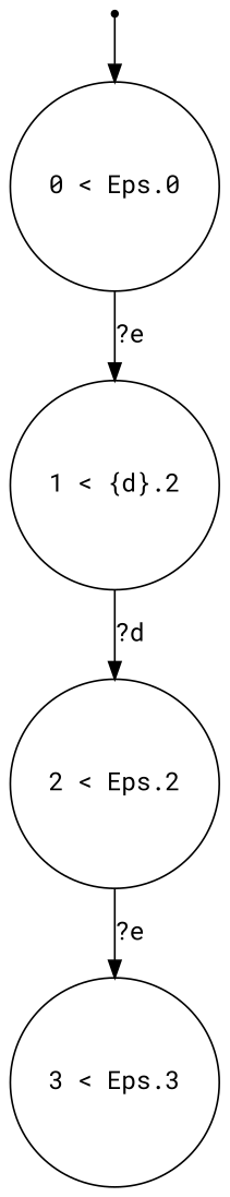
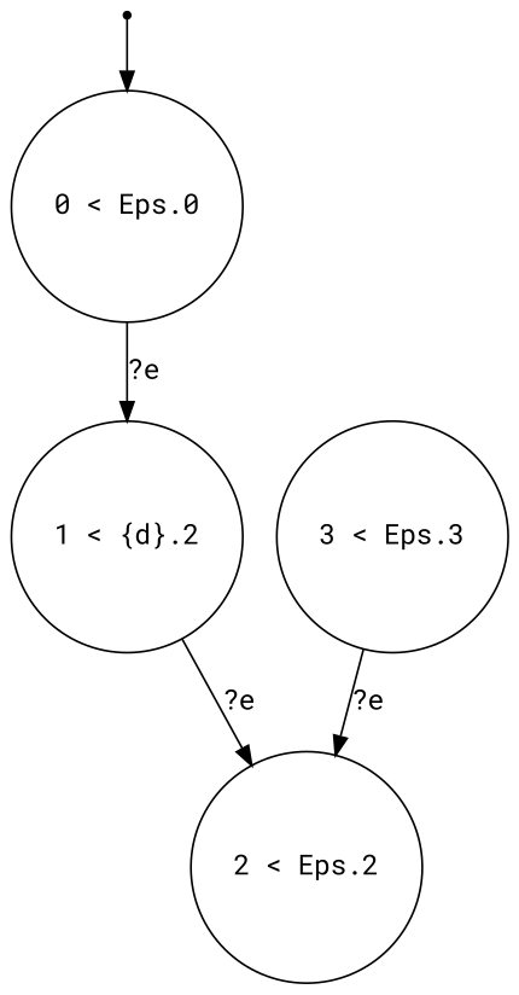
  digraph {
    fontname="Roboto Mono"
    node [fontname="Roboto Mono" shape=circle]
    edge [fontname="Roboto Mono"]
    ENTRY [shape=point]
    n2 [label="0 < Eps.0\n"]
    n3 [label="1 < {d}.2\n"]
    n4 [label="3 < Eps.3\n"]
    n5 [label="2 < Eps.2\n"]
    ENTRY -> n2
    n2 -> n3 [label="?e"]
-   n3 -> n5 [label="?d"]
-   n5 -> n4 [label="?e"]
+   n3 -> n5 [label="?e"]
+   n4 -> n5 [label="?e"]
  }
